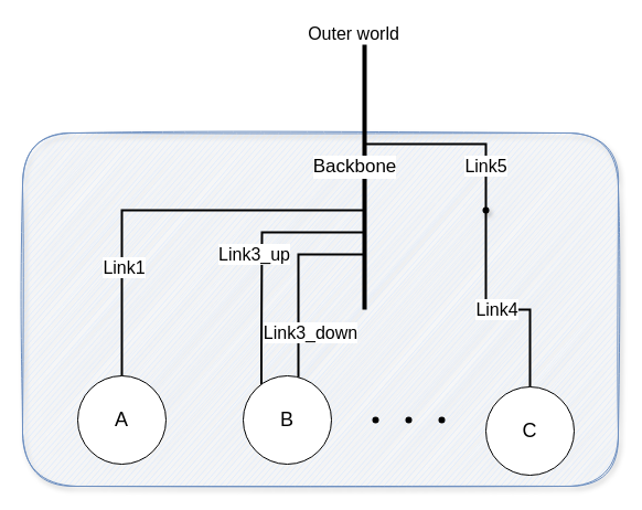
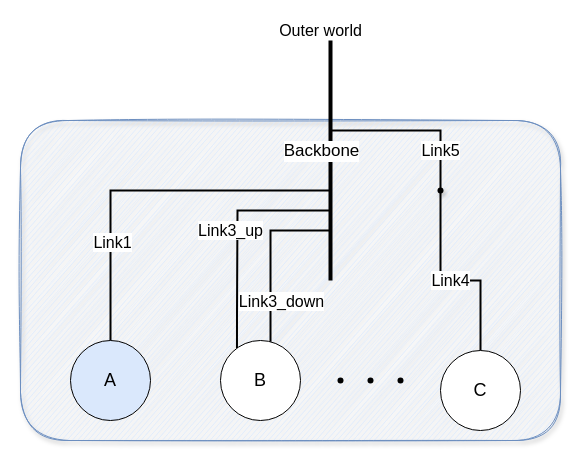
  <mxCell id="0" />
  <mxCell id="1" parent="0" />
  <mxCell id="2" value="" style="rounded=1;whiteSpace=wrap;html=1;fillColor=#dae8fc;strokeColor=#6c8ebf;shadow=1;sketch=1;labelPosition=left;verticalLabelPosition=middle;align=right;verticalAlign=middle;" vertex="1" parent="1"><mxGeometry x="20" y="120" width="540" height="320" as="geometry" /></mxCell>
  <mxCell id="3" style="edgeStyle=orthogonalEdgeStyle;rounded=0;orthogonalLoop=1;jettySize=auto;html=1;strokeWidth=2;endArrow=none;endFill=0;" edge="1" parent="1" source="5"><mxGeometry relative="1" as="geometry"><mxPoint x="330" y="190" as="targetPoint" /><Array as="points"><mxPoint x="110" y="190" /></Array></mxGeometry></mxCell>
  <mxCell id="4" value="&lt;font style=&quot;font-size: 16px&quot;&gt;Link1&lt;/font&gt;" style="edgeLabel;html=1;align=center;verticalAlign=middle;resizable=0;points=[];" vertex="1" connectable="0" parent="3"><mxGeometry x="-0.465" y="-1" relative="1" as="geometry"><mxPoint as="offset" /></mxGeometry></mxCell>
- <mxCell id="5" value="&lt;div style=&quot;font-size: 13px&quot;&gt;&lt;font style=&quot;font-size: 18px&quot;&gt;A&lt;/font&gt;&lt;/div&gt;" style="ellipse;whiteSpace=wrap;html=1;aspect=fixed;" vertex="1" parent="1"><mxGeometry x="70" y="340" width="80" height="80" as="geometry" /></mxCell>
+ <mxCell id="5" value="&lt;div style=&quot;font-size: 13px&quot;&gt;&lt;font style=&quot;font-size: 18px&quot;&gt;A&lt;/font&gt;&lt;/div&gt;" style="ellipse;whiteSpace=wrap;html=1;aspect=fixed;fillColor=#dae8fc;" vertex="1" parent="1"><mxGeometry x="70" y="340" width="80" height="80" as="geometry" /></mxCell>
  <mxCell id="6" style="edgeStyle=orthogonalEdgeStyle;rounded=0;orthogonalLoop=1;jettySize=auto;html=1;endArrow=none;endFill=0;strokeWidth=2;" edge="1" parent="1" source="8"><mxGeometry relative="1" as="geometry"><mxPoint x="330" y="230" as="targetPoint" /><Array as="points"><mxPoint x="270" y="230" /></Array></mxGeometry></mxCell>
  <mxCell id="7" value="&lt;font style=&quot;font-size: 16px&quot;&gt;Link3_down&lt;/font&gt;" style="edgeLabel;html=1;align=center;verticalAlign=middle;resizable=0;points=[];" vertex="1" connectable="0" parent="6"><mxGeometry x="-0.156" y="4" relative="1" as="geometry"><mxPoint x="14" y="31" as="offset" /></mxGeometry></mxCell>
  <mxCell id="8" value="&lt;font style=&quot;font-size: 18px&quot;&gt;B&lt;/font&gt;" style="ellipse;whiteSpace=wrap;html=1;aspect=fixed;" vertex="1" parent="1"><mxGeometry x="220" y="340" width="80" height="80" as="geometry" /></mxCell>
  <mxCell id="9" value="&lt;font style=&quot;font-size: 16px&quot;&gt;Link4&lt;/font&gt;" style="edgeStyle=orthogonalEdgeStyle;rounded=0;orthogonalLoop=1;jettySize=auto;html=1;entryX=0.6;entryY=0.625;entryDx=0;entryDy=0;entryPerimeter=0;endArrow=none;endFill=0;strokeWidth=2;" edge="1" parent="1" source="10" target="17"><mxGeometry relative="1" as="geometry" /></mxCell>
  <mxCell id="10" value="&lt;font style=&quot;font-size: 18px&quot;&gt;C&lt;/font&gt;" style="ellipse;whiteSpace=wrap;html=1;aspect=fixed;" vertex="1" parent="1"><mxGeometry x="440" y="350" width="80" height="80" as="geometry" /></mxCell>
  <mxCell id="11" value="" style="shape=waypoint;sketch=0;size=6;pointerEvents=1;points=[];fillColor=none;resizable=0;rotatable=0;perimeter=centerPerimeter;snapToPoint=1;" vertex="1" parent="1"><mxGeometry x="320" y="360" width="40" height="40" as="geometry" /></mxCell>
  <mxCell id="12" value="" style="shape=waypoint;sketch=0;size=6;pointerEvents=1;points=[];fillColor=none;resizable=0;rotatable=0;perimeter=centerPerimeter;snapToPoint=1;" vertex="1" parent="1"><mxGeometry x="350" y="360" width="40" height="40" as="geometry" /></mxCell>
  <mxCell id="13" value="" style="shape=waypoint;sketch=0;size=6;pointerEvents=1;points=[];fillColor=none;resizable=0;rotatable=0;perimeter=centerPerimeter;snapToPoint=1;" vertex="1" parent="1"><mxGeometry x="380" y="360" width="40" height="40" as="geometry" /></mxCell>
  <mxCell id="14" value="" style="endArrow=none;html=1;strokeWidth=4;" edge="1" parent="1"><mxGeometry width="50" height="50" relative="1" as="geometry"><mxPoint x="330" y="40" as="sourcePoint" /><mxPoint x="330" y="280" as="targetPoint" /><Array as="points"><mxPoint x="330" y="140" /><mxPoint x="330" y="180" /><mxPoint x="330" y="240" /></Array></mxGeometry></mxCell>
  <mxCell id="15" value="&lt;font style=&quot;font-size: 17px&quot;&gt;Backbone&lt;/font&gt;" style="edgeLabel;html=1;align=center;verticalAlign=middle;resizable=0;points=[];" vertex="1" connectable="0" parent="14"><mxGeometry x="-0.892" y="2" relative="1" as="geometry"><mxPoint x="-12" y="97" as="offset" /></mxGeometry></mxCell>
  <mxCell id="16" value="&lt;font style=&quot;font-size: 16px&quot;&gt;Link5&lt;/font&gt;" style="edgeStyle=orthogonalEdgeStyle;rounded=0;orthogonalLoop=1;jettySize=auto;html=1;endArrow=none;endFill=0;strokeWidth=2;" edge="1" parent="1" source="17"><mxGeometry x="-0.529" relative="1" as="geometry"><mxPoint x="330" y="130" as="targetPoint" /><Array as="points"><mxPoint x="440" y="130" /></Array><mxPoint as="offset" /></mxGeometry></mxCell>
  <mxCell id="17" value="" style="shape=waypoint;sketch=0;size=6;pointerEvents=1;points=[];fillColor=none;resizable=0;rotatable=0;perimeter=centerPerimeter;snapToPoint=1;shadow=1;" vertex="1" parent="1"><mxGeometry x="420" y="170" width="40" height="40" as="geometry" /></mxCell>
  <mxCell id="18" value="&lt;font style=&quot;font-size: 16px&quot;&gt;Outer world&lt;/font&gt;" style="text;html=1;align=center;verticalAlign=middle;resizable=0;points=[];autosize=1;strokeColor=none;" vertex="1" parent="1"><mxGeometry x="270" y="20" width="100" height="20" as="geometry" /></mxCell>
  <mxCell id="19" style="edgeStyle=orthogonalEdgeStyle;rounded=0;orthogonalLoop=1;jettySize=auto;html=1;endArrow=none;endFill=0;strokeWidth=2;exitX=0.206;exitY=0.094;exitDx=0;exitDy=0;exitPerimeter=0;" edge="1" parent="1" source="8"><mxGeometry relative="1" as="geometry"><mxPoint x="330" y="210" as="targetPoint" /><mxPoint x="280" y="351.27" as="sourcePoint" /><Array as="points"><mxPoint x="237" y="310" /><mxPoint x="237" y="310" /><mxPoint x="237" y="210" /></Array></mxGeometry></mxCell>
  <mxCell id="20" value="&lt;font style=&quot;font-size: 16px&quot;&gt;Link3_up&lt;/font&gt;" style="edgeLabel;html=1;align=center;verticalAlign=middle;resizable=0;points=[];" vertex="1" connectable="0" parent="19"><mxGeometry x="-0.156" y="4" relative="1" as="geometry"><mxPoint x="-3" y="-21" as="offset" /></mxGeometry></mxCell>
